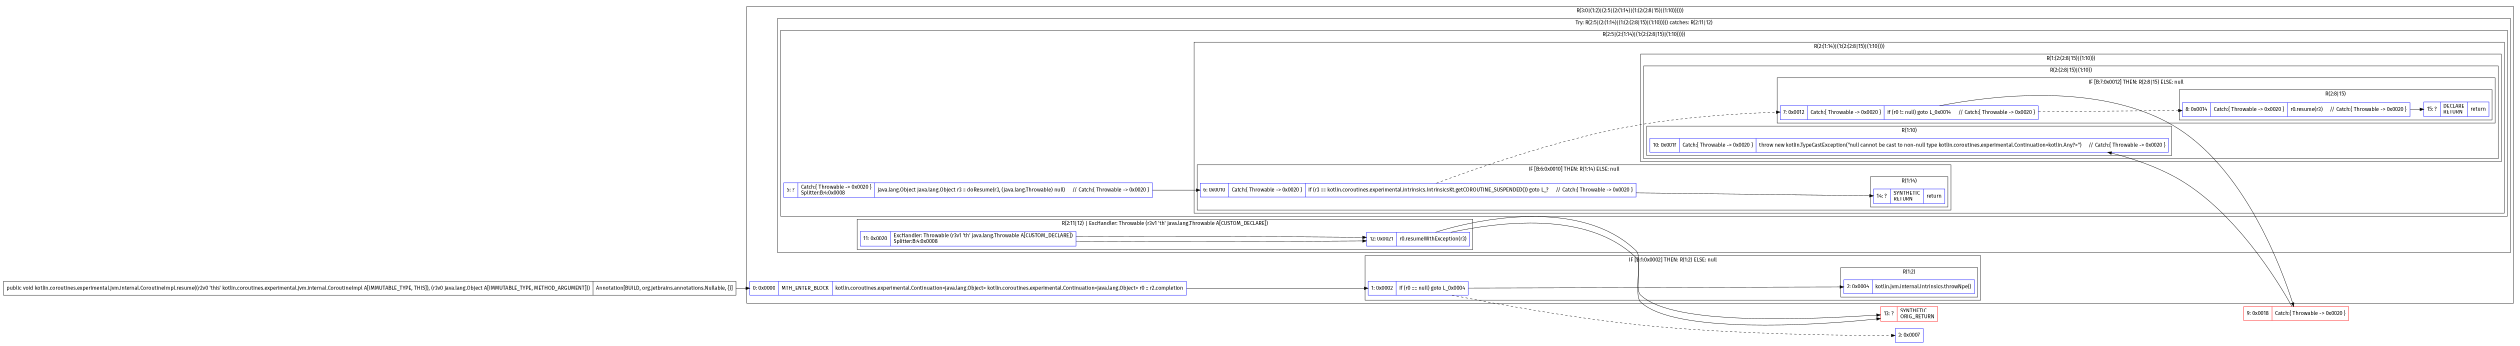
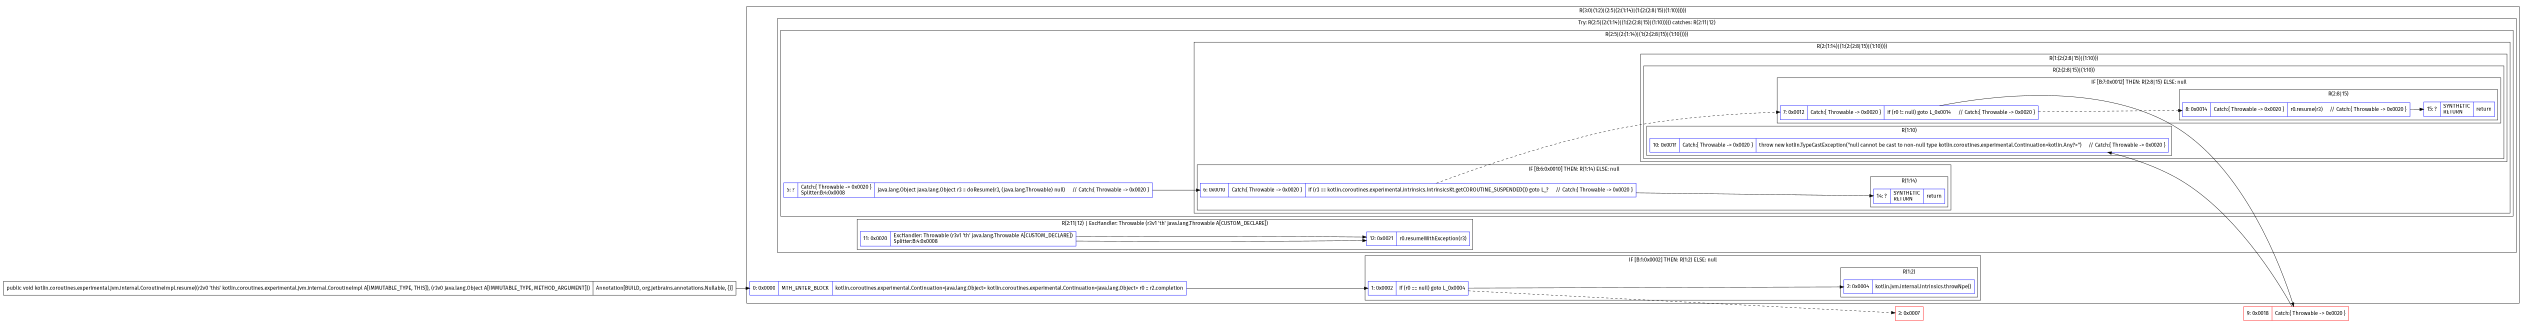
  digraph {
    fontname="Fira Sans"
    rankdir=LR
    node [color=blue fontname="Fira Sans" shape=record]
    edge [fontname="Fira Sans"]
    n1 [label="{2\:\ 0x0004|kotlin.jvm.internal.Intrinsics.throwNpe()\l}"]
    n2 [label="{1\:\ 0x0002|if (r0 == null) goto L_0x0004\l}"]
    n3 [label="{14\:\ ?|SYNTHETIC\lRETURN\l|return\l}"]
    n4 [label="{6\:\ 0x0010|Catch:\{ Throwable \-\> 0x0020 \}\l|if (r3 == kotlin.coroutines.experimental.intrinsics.IntrinsicsKt.getCOROUTINE_SUSPENDED()) goto L_?     \/\/ Catch:\{ Throwable \-\> 0x0020 \}\l}"]
    n5 [label="{8\:\ 0x0014|Catch:\{ Throwable \-\> 0x0020 \}\l|r0.resume(r3)     \/\/ Catch:\{ Throwable \-\> 0x0020 \}\l}"]
-   n6 [label="{15\:\ ?|DECLARE\lRETURN\l|return\l}"]
+   n6 [label="{15\:\ ?|SYNTHETIC\lRETURN\l|return\l}"]
    n7 [label="{7\:\ 0x0012|Catch:\{ Throwable \-\> 0x0020 \}\l|if (r0 != null) goto L_0x0014     \/\/ Catch:\{ Throwable \-\> 0x0020 \}\l}"]
    n8 [label="{10\:\ 0x001f|Catch:\{ Throwable \-\> 0x0020 \}\l|throw new kotlin.TypeCastException(\"null cannot be cast to non\-null type kotlin.coroutines.experimental.Continuation\<kotlin.Any?\>\")     \/\/ Catch:\{ Throwable \-\> 0x0020 \}\l}"]
    n9 [label="{5\:\ ?|Catch:\{ Throwable \-\> 0x0020 \}\lSplitter:B:4:0x0008\l|java.lang.Object java.lang.Object r3 = doResume(r3, (java.lang.Throwable) null)     \/\/ Catch:\{ Throwable \-\> 0x0020 \}\l}"]
    n10 [label="{11\:\ 0x0020|ExcHandler: Throwable (r3v1 'th' java.lang.Throwable A[CUSTOM_DECLARE])\lSplitter:B:4:0x0008\l}"]
    n11 [label="{12\:\ 0x0021|r0.resumeWithException(r3)\l}"]
    n12 [label="{0\:\ 0x0000|MTH_ENTER_BLOCK\l|kotlin.coroutines.experimental.Continuation\<java.lang.Object\> kotlin.coroutines.experimental.Continuation\<java.lang.Object\> r0 = r2.completion\l}"]
-   n13 [label="{3\:\ 0x0007}"]
+   n13 [color=red label="{3\:\ 0x0007}"]
    n14 [color=red label="{9\:\ 0x0018|Catch:\{ Throwable \-\> 0x0020 \}\l}"]
-   n15 [color=red label="{13\:\ ?|SYNTHETIC\lORIG_RETURN\l}"]
    n16 [label="{public void kotlin.coroutines.experimental.jvm.internal.CoroutineImpl.resume((r2v0 'this' kotlin.coroutines.experimental.jvm.internal.CoroutineImpl A[IMMUTABLE_TYPE, THIS]), (r3v0 java.lang.Object A[IMMUTABLE_TYPE, METHOD_ARGUMENT]))  | Annotation[BUILD, org.jetbrains.annotations.Nullable, \{\}]\l}" color=""]
    subgraph cluster_1 {
      label="R(3:0|(1:2)|(2:5|(2:(1:14)|(1:(2:(2:8|15)|(1:10))))))"
      n12
      subgraph cluster_2 {
        label="IF [B:1:0x0002] THEN: R(1:2) ELSE: null"
        n2
        subgraph cluster_3 {
          label="R(1:2)"
          n1
        }
      }
      subgraph cluster_4 {
        label="Try: R(2:5|(2:(1:14)|(1:(2:(2:8|15)|(1:10))))) catches: R(2:11|12)"
        subgraph cluster_5 {
          label="R(2:5|(2:(1:14)|(1:(2:(2:8|15)|(1:10)))))"
          n9
          subgraph cluster_6 {
            label="R(2:(1:14)|(1:(2:(2:8|15)|(1:10))))"
            subgraph cluster_7 {
              label="IF [B:6:0x0010] THEN: R(1:14) ELSE: null"
              n4
              subgraph cluster_8 {
                label="R(1:14)"
                n3
              }
            }
            subgraph cluster_9 {
              label="R(1:(2:(2:8|15)|(1:10)))"
              subgraph cluster_10 {
                label="R(2:(2:8|15)|(1:10))"
                subgraph cluster_11 {
                  label="IF [B:7:0x0012] THEN: R(2:8|15) ELSE: null"
                  n7
                  subgraph cluster_12 {
                    label="R(2:8|15)"
                    n5
                    n6
                  }
                }
                subgraph cluster_13 {
                  label="R(1:10)"
                  n8
                }
              }
            }
          }
        }
        subgraph cluster_14 {
          label="R(2:11|12) | ExcHandler: Throwable (r3v1 'th' java.lang.Throwable A[CUSTOM_DECLARE])\l"
          n10
          n11
        }
      }
    }
    subgraph cluster_15 {
      label="R(2:11|12) | ExcHandler: Throwable (r3v1 'th' java.lang.Throwable A[CUSTOM_DECLARE])\l"
    }
    n2 -> n1
    n2 -> n13 [style=dashed]
    n4 -> n3
    n4 -> n7 [style=dashed]
    n5 -> n6
    n7 -> n5 [style=dashed]
    n7 -> n14 [style=solid]
    n9 -> n4
    n10 -> n11
    n10 -> n11
-   n11 -> n15
-   n11 -> n15
    n12 -> n2
    n14 -> n8
    n16 -> n12
  }
